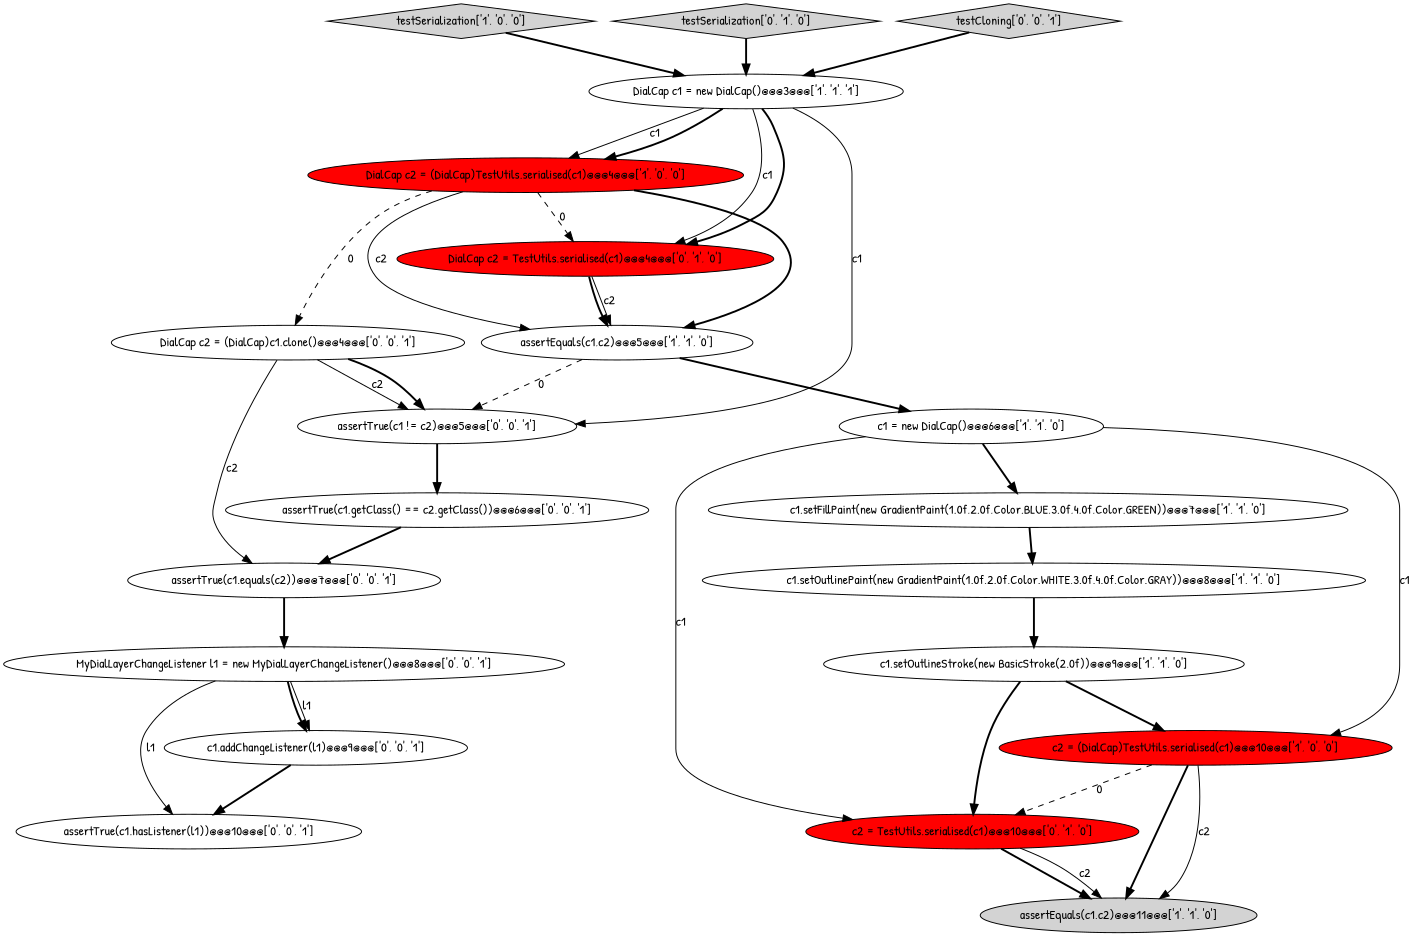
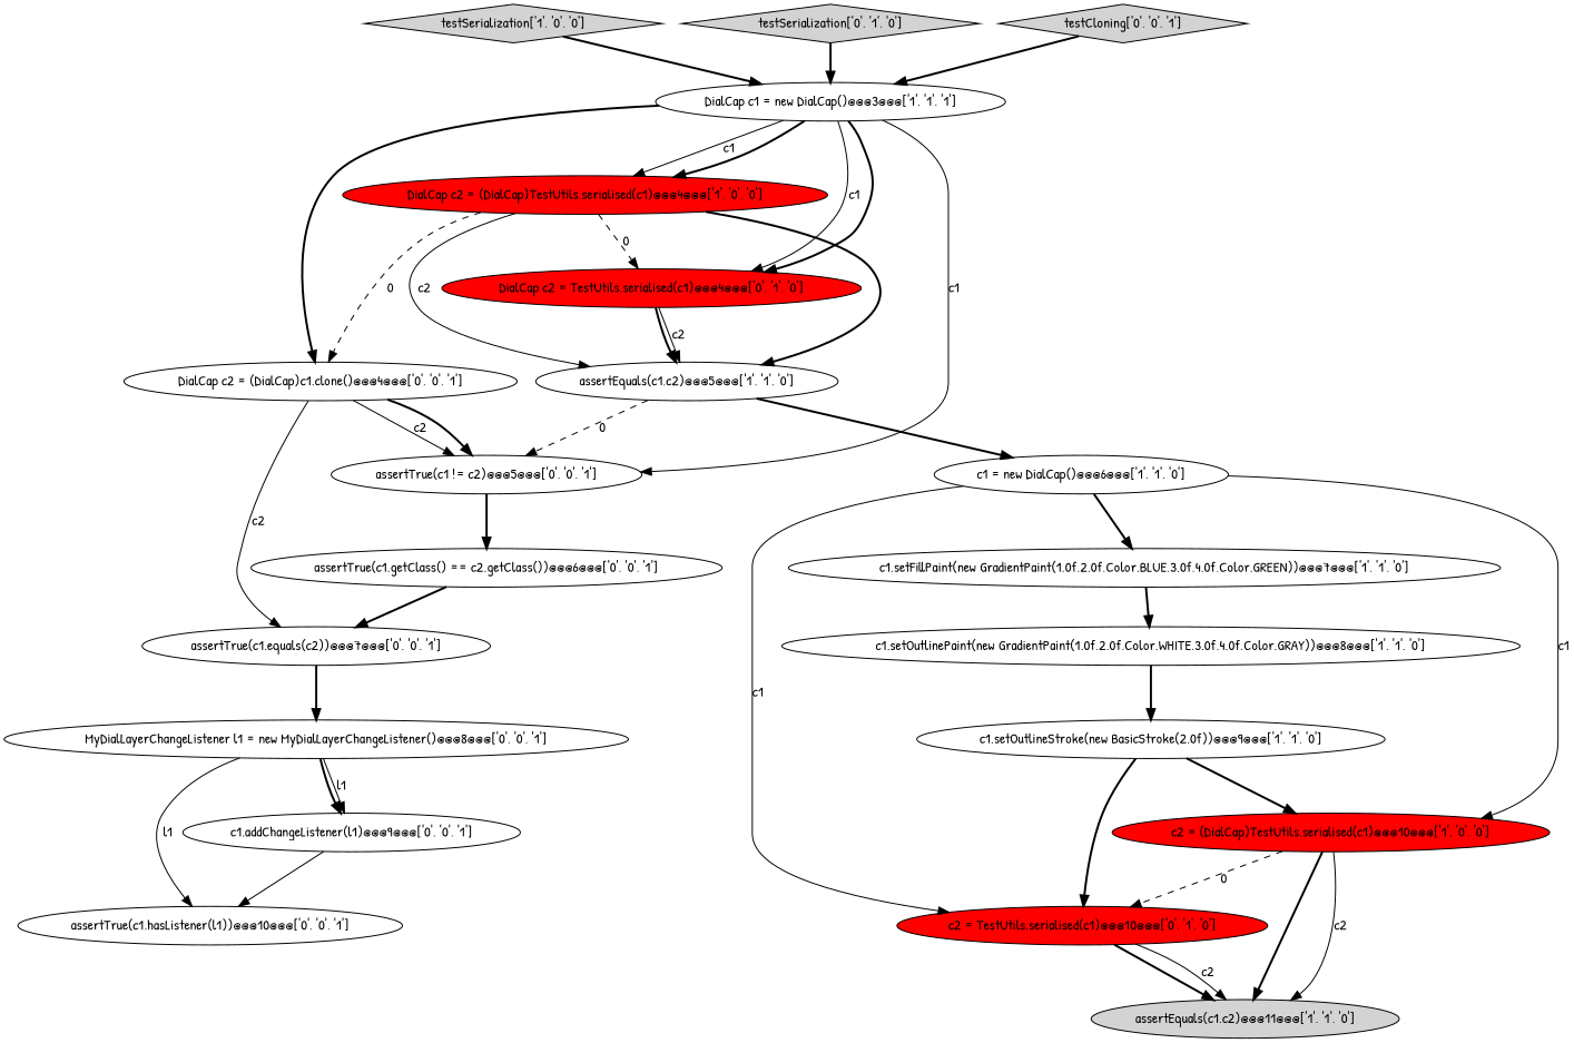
  digraph {
    fontname="Patrick Hand"
    node [fillcolor=white fontname="Patrick Hand" shape=ellipse style=filled]
    edge [fontname="Patrick Hand" style=bold]
    n1 [label="c1.setOutlineStroke(new BasicStroke(2.0f))@@@9@@@['1', '1', '0']"]
    n2 [fillcolor=red label="c2 = (DialCap)TestUtils.serialised(c1)@@@10@@@['1', '0', '0']"]
    n3 [fillcolor=red label="c2 = TestUtils.serialised(c1)@@@10@@@['0', '1', '0']"]
    n4 [fillcolor=lightgray label="assertEquals(c1,c2)@@@11@@@['1', '1', '0']"]
    n5 [label="DialCap c2 = (DialCap)c1.clone()@@@4@@@['0', '0', '1']"]
    n6 [label="assertTrue(c1 != c2)@@@5@@@['0', '0', '1']"]
    n7 [label="assertTrue(c1.equals(c2))@@@7@@@['0', '0', '1']"]
    n8 [label="assertTrue(c1.getClass() == c2.getClass())@@@6@@@['0', '0', '1']"]
    n9 [label="MyDialLayerChangeListener l1 = new MyDialLayerChangeListener()@@@8@@@['0', '0', '1']"]
    n10 [label="c1.addChangeListener(l1)@@@9@@@['0', '0', '1']"]
    n11 [label="assertTrue(c1.hasListener(l1))@@@10@@@['0', '0', '1']"]
    n12 [fillcolor=lightgray label="testSerialization['1', '0', '0']" shape=diamond]
    n13 [label="DialCap c1 = new DialCap()@@@3@@@['1', '1', '1']"]
    n14 [fillcolor=red label="DialCap c2 = (DialCap)TestUtils.serialised(c1)@@@4@@@['1', '0', '0']"]
    n15 [fillcolor=red label="DialCap c2 = TestUtils.serialised(c1)@@@4@@@['0', '1', '0']"]
    n16 [fillcolor=lightgray label="testSerialization['0', '1', '0']" shape=diamond]
    n17 [label="c1 = new DialCap()@@@6@@@['1', '1', '0']"]
    n18 [label="c1.setFillPaint(new GradientPaint(1.0f,2.0f,Color.BLUE,3.0f,4.0f,Color.GREEN))@@@7@@@['1', '1', '0']"]
    n19 [label="c1.setOutlinePaint(new GradientPaint(1.0f,2.0f,Color.WHITE,3.0f,4.0f,Color.GRAY))@@@8@@@['1', '1', '0']"]
    n20 [label="assertEquals(c1,c2)@@@5@@@['1', '1', '0']"]
    n21 [fillcolor=lightgray label="testCloning['0', '0', '1']" shape=diamond]
    n1 -> n2
    n1 -> n3
    n2 -> n3 [label=0 style=dashed]
    n2 -> n4 [label=c2 style=solid]
    n2 -> n4
    n3 -> n4
    n3 -> n4 [label=c2 style=solid]
    n5 -> n6 [label=c2 style=solid]
    n5 -> n6
    n5 -> n7 [label=c2 style=solid]
    n6 -> n8
    n7 -> n9
    n8 -> n7
    n9 -> n10 [label=l1 style=solid]
    n9 -> n10
    n9 -> n11 [label=l1 style=solid]
-   n10 -> n11
+   n10 -> n11 [style=solid]
    n12 -> n13
+   n13 -> n5
    n13 -> n6 [label=c1 style=solid]
    n13 -> n14 [label=c1 style=solid]
    n13 -> n14
    n13 -> n15 [label=c1 style=solid]
    n13 -> n15
    n14 -> n5 [label=0 style=dashed]
    n14 -> n15 [label=0 style=dashed]
    n14 -> n20
    n14 -> n20 [label=c2 style=solid]
    n15 -> n20
    n15 -> n20 [label=c2 style=solid]
    n16 -> n13
    n17 -> n2 [label=c1 style=solid]
    n17 -> n3 [label=c1 style=solid]
    n17 -> n18
    n18 -> n19
    n19 -> n1
    n20 -> n6 [label=0 style=dashed]
    n20 -> n17
    n21 -> n13
  }
